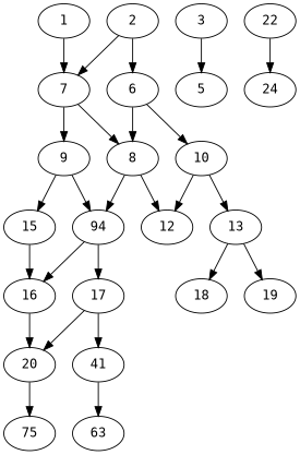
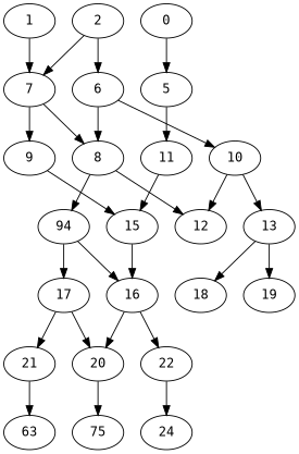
  digraph {
    fontname="DejaVu Sans Mono"
    node [alpha=0.10 fontname="DejaVu Sans Mono"]
    edge [fontname="DejaVu Sans Mono"]
    1 [expect_size=6925312]
    7 [alpha=0.02 expect_size=5602304]
    9 [alpha=0.15 expect_size=17696768]
    8 [alpha=0.00 expect_size=5352448]
    n5 [alpha=0.11 expect_size=46791680 label=94]
    15 [alpha=0.14 expect_size=49460224]
    12 [alpha=0.14 expect_size=13808640]
    2 [alpha=0.05 expect_size=20006912]
    6 [alpha=0.05 expect_size=18089984]
    10 [alpha=0.19 expect_size=44302336]
    13 [alpha=0.07 expect_size=25748480]
-   3 [alpha=0.09 expect_size=43140096]
+   3 [alpha=0.09 expect_size=43140096 label=0]
    5 [alpha=0.07 expect_size=45192192]
+   11 [alpha=0.03 expect_size=37730304]
    16 [alpha=0.20 expect_size=19606528]
    17 [alpha=0.02 expect_size=31478784]
    18 [expect_size=35425280]
    19 [alpha=0.09 expect_size=36234240]
    20 [alpha=0.06 expect_size=25592832]
    22 [expect_size=30788608]
-   21 [alpha=0.05 expect_size=24259584 label=41]
+   21 [alpha=0.05 expect_size=24259584]
    n22 [alpha=0.03 expect_size=12656640 label=75]
    24 [alpha=0.08 expect_size=34278400]
    n24 [alpha=0.11 expect_size=17049600 label=63]
    1 -> 7
    7 -> 9
    7 -> 8
-   9 -> n5
    9 -> 15
    8 -> n5
    8 -> 12
    n5 -> 16
    n5 -> 17
    15 -> 16
    2 -> 7
    2 -> 6
    6 -> 8
    6 -> 10
    10 -> 12
    10 -> 13
    13 -> 18
    13 -> 19
    3 -> 5
+   5 -> 11
+   11 -> 15
    16 -> 20
+   16 -> 22
    17 -> 20
    17 -> 21
    20 -> n22
    22 -> 24
    21 -> n24
  }
